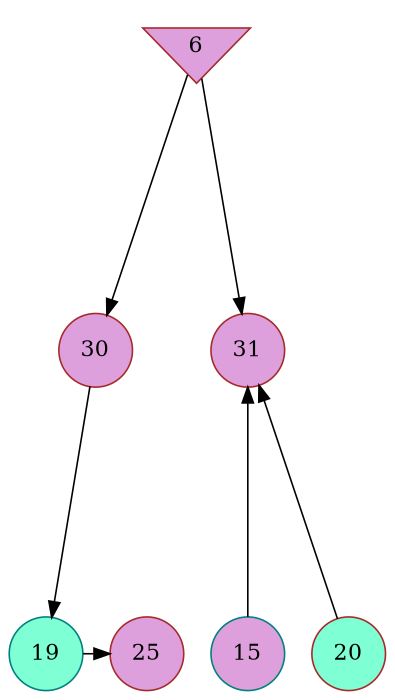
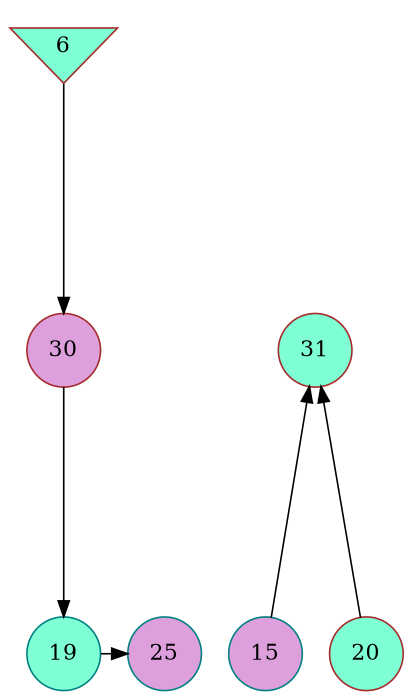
  digraph {
    ranksep=2.0
    node [color=brown fillcolor=aquamarine shape=circle style=filled]
-   6 [fillcolor=plum shape=invtriangle]
+   6 [shape=invtriangle]
    15 [color=teal fillcolor=plum]
    19 [color=teal]
    20
-   25 [fillcolor=plum]
+   25 [color=teal fillcolor=plum]
    30 [fillcolor=plum]
-   31 [fillcolor=plum]
+   31
    subgraph sub_1 {
      rank=same
      6
    }
    subgraph sub_2 {
      rank=same
      15
      19
      20
      25
    }
    subgraph sub_3 {
      rank=same
      30
      31
    }
    6 -> 30
-   6 -> 31
    15 -> 31
    19 -> 25
    20 -> 31
    30 -> 19
  }
